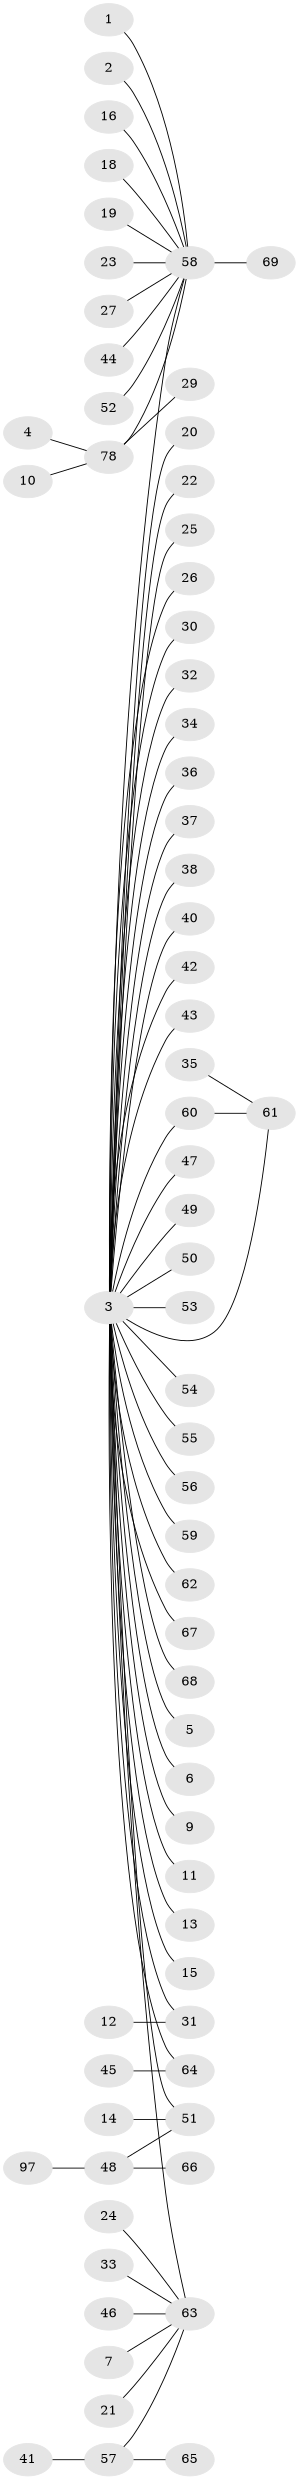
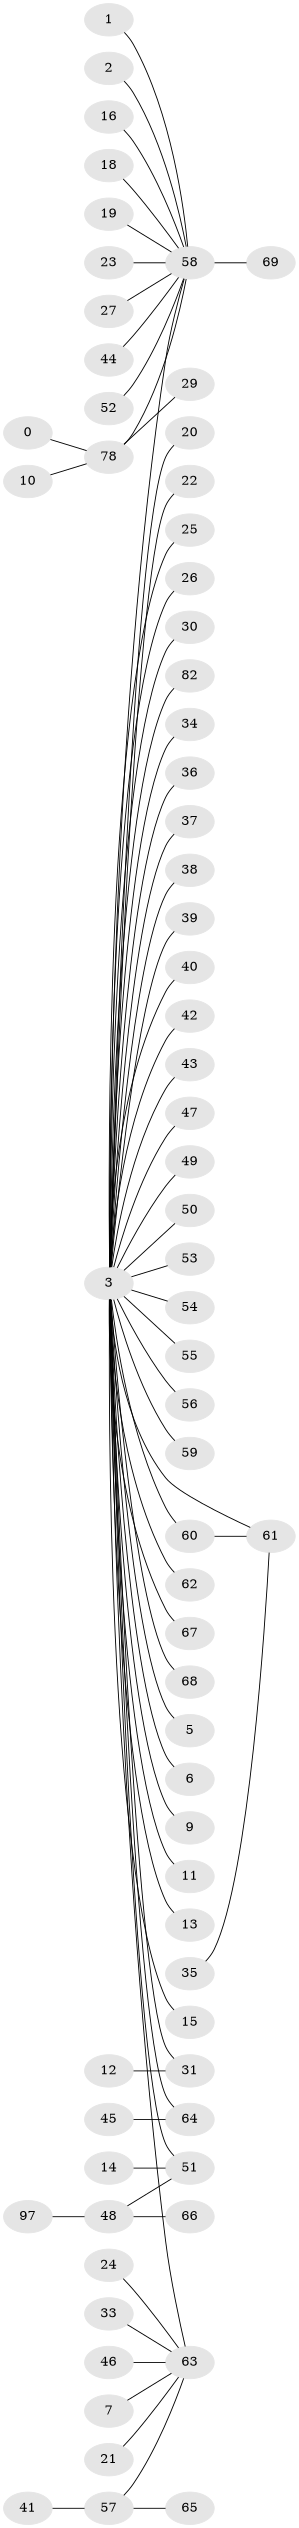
  graph {
    rankdir=LR
    node [color=gray90 style=filled]
    edge [weight=1.0]
    1
    58
    69
    2
    3
    5
    6
    9
    11
    13
    15
    20
    22
    25
    26
    30
    31
-   32
+   32 [label=82]
    34
    36
    37
    38
+   39
    40
    42
    43
    47
    49
    50
    51
    53
    54
    55
    56
    59
    60
    61
    62
    63
    64
    67
    68
    n43 [label=78]
-   4
+   4 [label=0]
    29
    7
    10
    12
    14
    16
    n51 [label=97]
    48
    66
    18
    19
    21
    23
    24
    27
    33
    35
    41
    57
    65
    44
    45
    46
    52
    1 -- 58
    58 -- 69
    2 -- 58
    3 -- 58
    3 -- 5
    3 -- 6
    3 -- 9
    3 -- 11
    3 -- 13
    3 -- 15
    3 -- 20
    3 -- 22
    3 -- 25
    3 -- 26
    3 -- 30
    3 -- 31
    3 -- 32
    3 -- 34
    3 -- 36
    3 -- 37
    3 -- 38
+   3 -- 39
    3 -- 40
    3 -- 42
    3 -- 43
    3 -- 47
    3 -- 49
    3 -- 50
    3 -- 51
    3 -- 53
    3 -- 54
    3 -- 55
    3 -- 56
    3 -- 59
    3 -- 60
    3 -- 61
    3 -- 62
    3 -- 63
    3 -- 64
    3 -- 67
    3 -- 68
    60 -- 61
    n43 -- 58
    n43 -- 29
    4 -- n43
    7 -- 63
    10 -- n43
    12 -- 31
    14 -- 51
    16 -- 58
    n51 -- 48
    48 -- 51
    48 -- 66
    18 -- 58
    19 -- 58
    21 -- 63
    23 -- 58
    24 -- 63
    27 -- 58
    33 -- 63
    35 -- 61
    41 -- 57
    57 -- 63
    57 -- 65
    44 -- 58
    45 -- 64
    46 -- 63
    52 -- 58
  }
